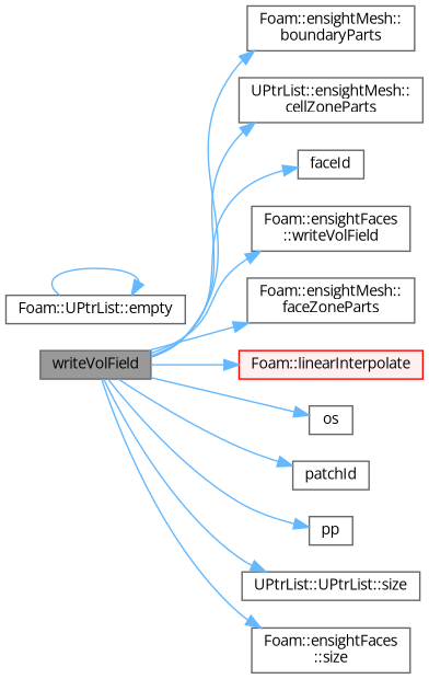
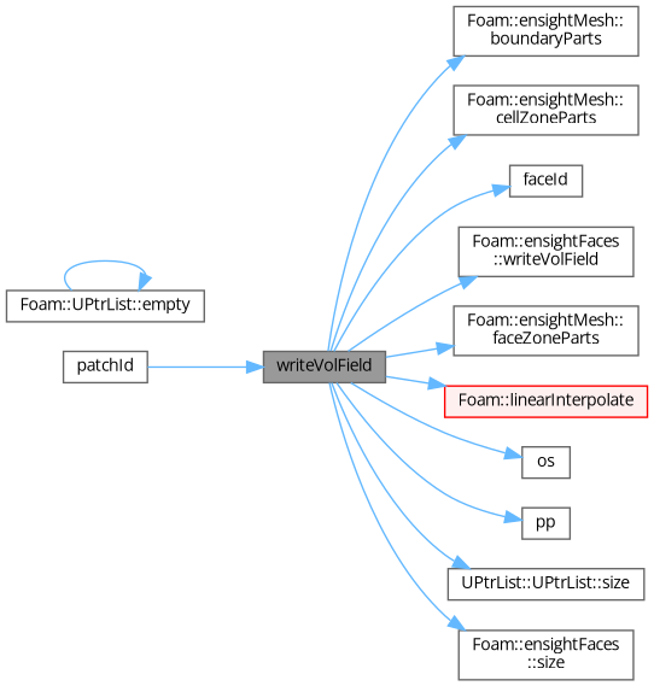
  digraph {
    fontname="Open Sans"
    rankdir=LR
    node [color=grey40 fillcolor=white fontname="Open Sans" fontsize=10 shape=box style=filled]
    edge [color=steelblue1 fontname="Open Sans" fontsize=10 labelfontname=Helvetica labelfontsize=10 style=solid]
    n1 [color=gray40 fillcolor=grey60 fontcolor=black height=0.2 label=writeVolField width=0.4]
    n2 [height=0.2 label="Foam::ensightMesh::\lboundaryParts" width=0.4]
-   n3 [height=0.2 label="UPtrList::ensightMesh::\lcellZoneParts" width=0.4]
+   n3 [height=0.2 label="Foam::ensightMesh::\lcellZoneParts" width=0.4]
    n4 [height=0.2 label=faceId width=0.4]
    n5 [height=0.2 label="Foam::ensightFaces\l::writeVolField" width=0.4]
    n6 [height=0.2 label="Foam::ensightMesh::\lfaceZoneParts" width=0.4]
    n7 [color=red fillcolor="#FFF0F0" height=0.2 label="Foam::linearInterpolate" width=0.4]
    n8 [height=0.2 label=os width=0.4]
    n9 [height=0.2 label=patchId width=0.4]
    n10 [height=0.2 label=pp width=0.4]
    n11 [height=0.2 label="UPtrList::UPtrList::size" width=0.4]
    n12 [height=0.2 label="Foam::ensightFaces\l::size" width=0.4]
    n13 [height=0.2 label="Foam::UPtrList::empty" width=0.4]
    n1 -> n2
    n1 -> n3
    n1 -> n4
    n1 -> n5
    n1 -> n6
    n1 -> n7
    n1 -> n8
-   n1 -> n9
+   n9 -> n1
    n1 -> n10
    n1 -> n11
    n1 -> n12
    n13 -> n13
  }
